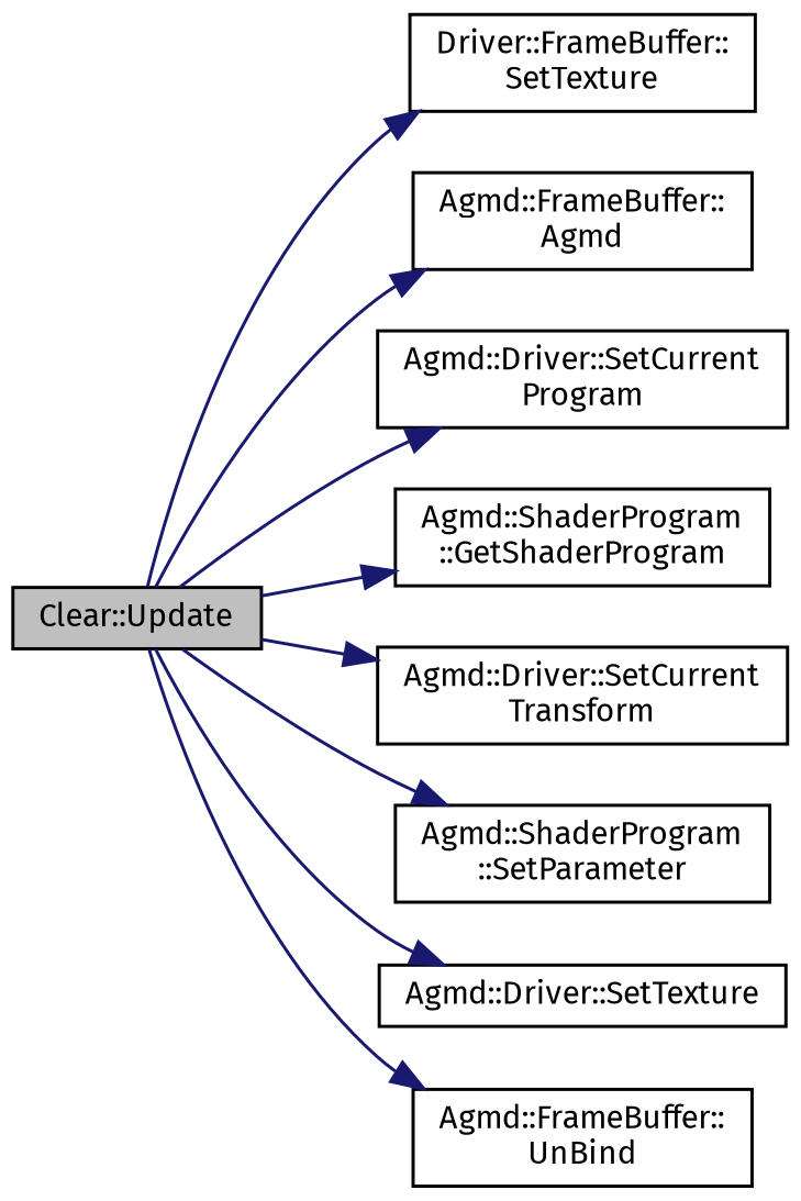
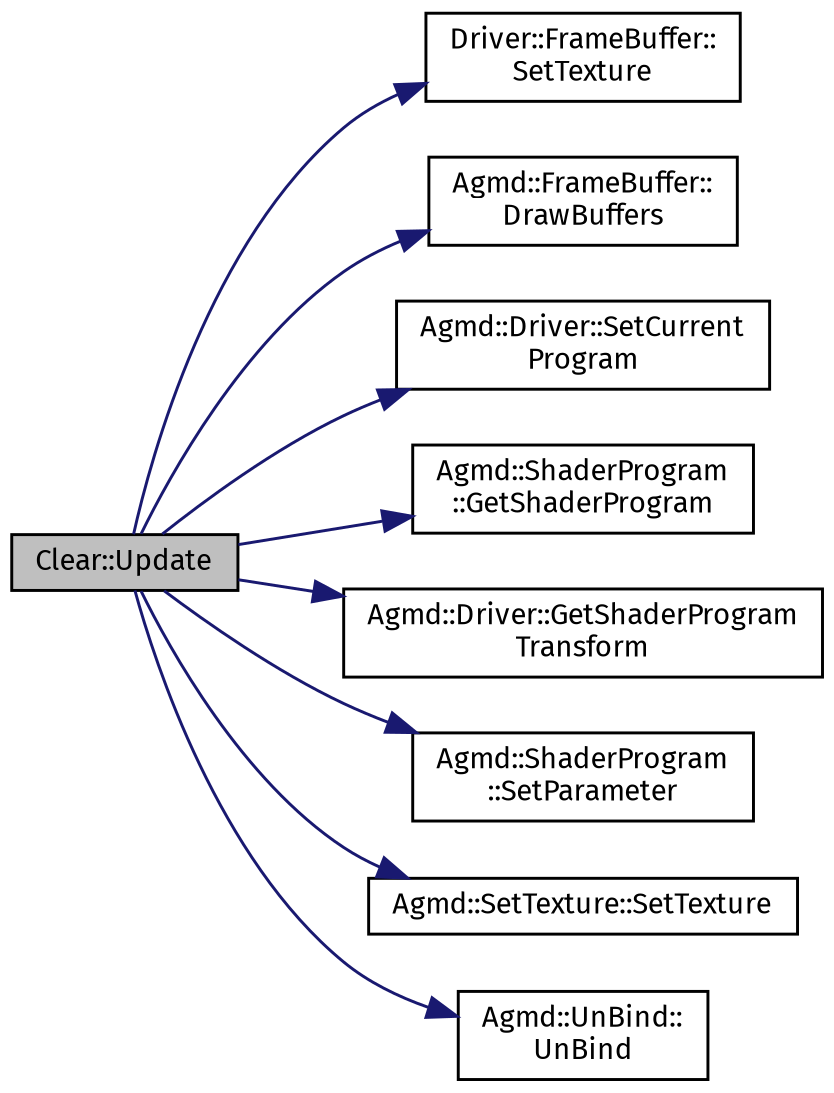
  digraph {
    fontname="Fira Sans"
    rankdir=LR
    node [color=black fillcolor=white fontname="Fira Sans" fontsize=10 shape=record style=filled]
    edge [color=midnightblue fontname="Fira Sans" fontsize=10 labelfontname=Helvetica labelfontsize=10 style=solid]
    n1 [fillcolor=grey75 fontcolor=black height=0.2 label="Clear::Update" width=0.4]
    n2 [height=0.2 label="Driver::FrameBuffer::\lSetTexture" width=0.4]
-   n3 [height=0.2 label="Agmd::FrameBuffer::\lAgmd" width=0.4]
+   n3 [height=0.2 label="Agmd::FrameBuffer::\lDrawBuffers" width=0.4]
    n4 [height=0.2 label="Agmd::Driver::SetCurrent\lProgram" width=0.4]
    n5 [height=0.2 label="Agmd::ShaderProgram\l::GetShaderProgram" width=0.4]
-   n6 [height=0.2 label="Agmd::Driver::SetCurrent\lTransform" width=0.4]
+   n6 [height=0.2 label="Agmd::Driver::GetShaderProgram\lTransform" width=0.4]
    n7 [height=0.2 label="Agmd::ShaderProgram\l::SetParameter" width=0.4]
-   n8 [height=0.2 label="Agmd::Driver::SetTexture" width=0.4]
-   n9 [height=0.2 label="Agmd::FrameBuffer::\lUnBind" width=0.4]
+   n8 [height=0.2 label="Agmd::SetTexture::SetTexture" width=0.4]
+   n9 [height=0.2 label="Agmd::UnBind::\lUnBind" width=0.4]
    n1 -> n2
    n1 -> n3
    n1 -> n4
    n1 -> n5
    n1 -> n6
    n1 -> n7
    n1 -> n8
    n1 -> n9
  }
